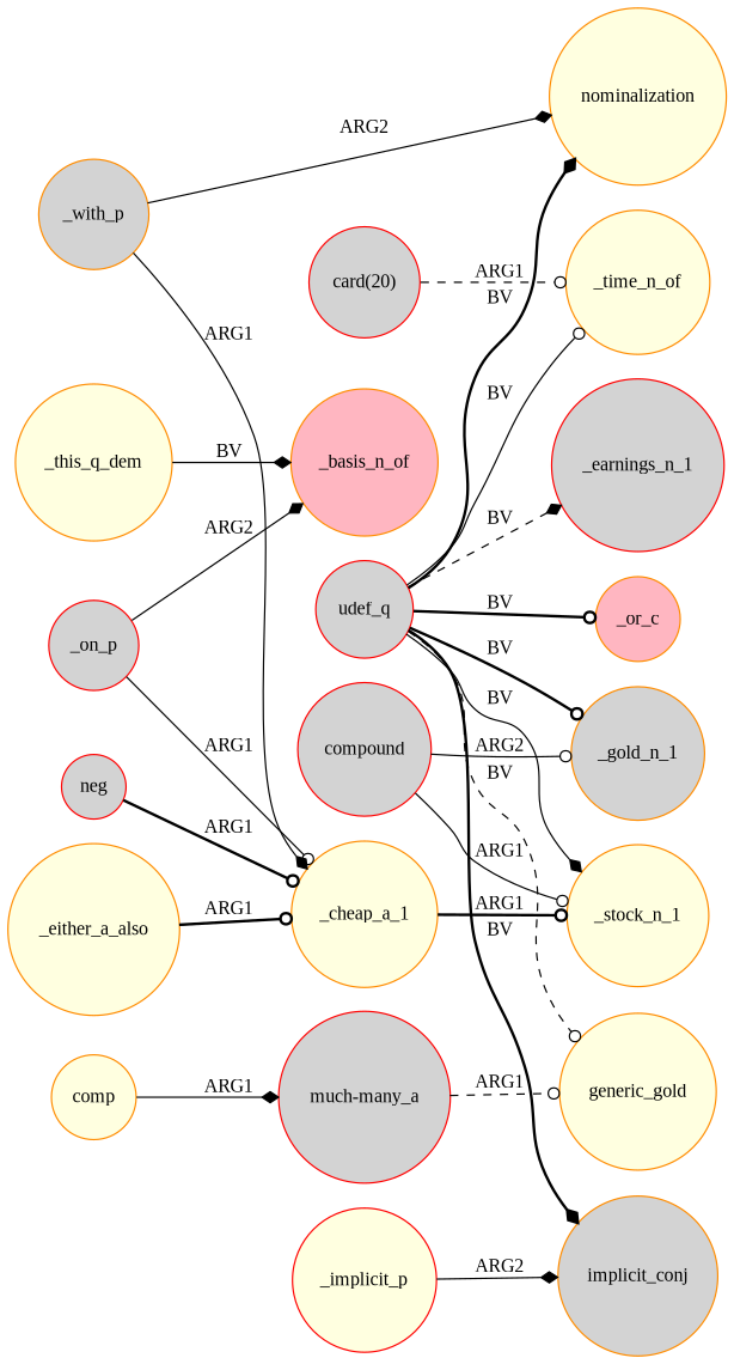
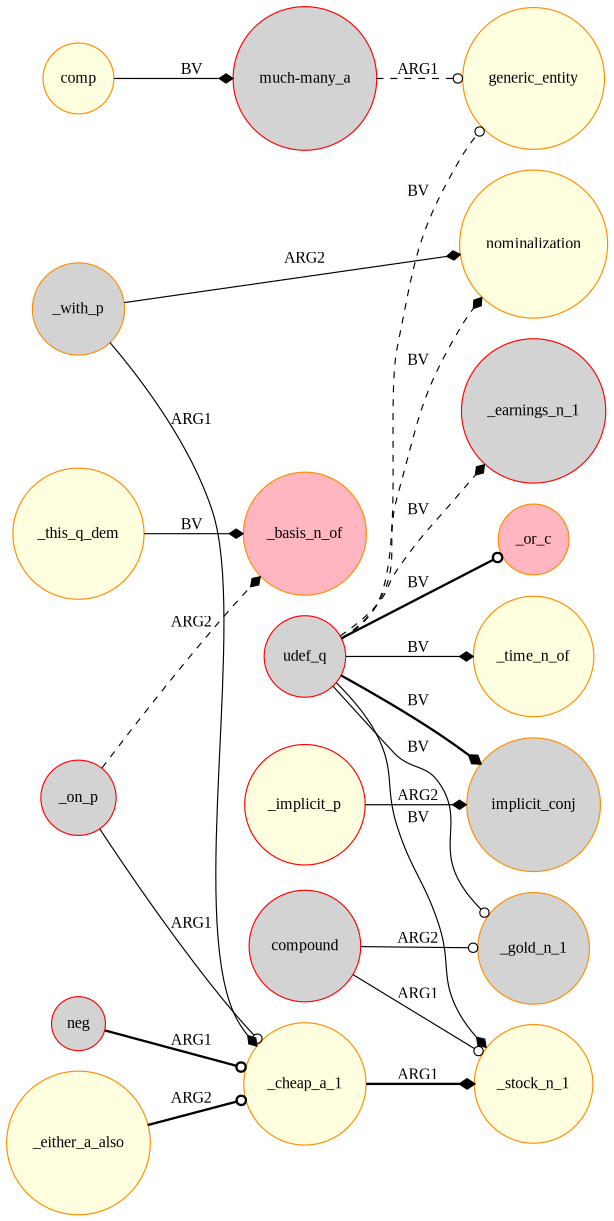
  digraph {
    fontname="Liberation Serif"
    rankdir=LR
    node [color=darkorange fillcolor=lightgrey fontname="Liberation Serif" shape=circle style=filled]
    edge [arrowhead=diamond fontname="Liberation Serif" style=solid]
    _this_q_dem [fillcolor=lightyellow]
    _basis_n_of [fillcolor=lightpink]
-   "card(20)" [color=red]
    _time_n_of [fillcolor=lightyellow]
    _cheap_a_1 [fillcolor=lightyellow]
    _with_p
    nominalization [fillcolor=lightyellow]
    _stock_n_1 [fillcolor=lightyellow]
    udef_q [color=red]
-   generic_entity [fillcolor=lightyellow label=generic_gold]
+   generic_entity [fillcolor=lightyellow]
    implicit_conj
    _earnings_n_1 [color=red]
    _gold_n_1
    _or_c [fillcolor=lightpink]
    n15 [color=red fillcolor=lightyellow label=_implicit_p]
    "much-many_a" [color=red]
    compound [color=red]
    _on_p [color=red]
    _either_a_also [fillcolor=lightyellow]
    comp [fillcolor=lightyellow]
    neg [color=red]
    _this_q_dem -> _basis_n_of [label=BV]
-   "card(20)" -> _time_n_of [arrowhead=odot label=ARG1 style=dashed]
-   _cheap_a_1 -> _stock_n_1 [arrowhead=odot label=ARG1 style=bold]
+   _cheap_a_1 -> _stock_n_1 [label=ARG1 style=bold]
    _with_p -> _cheap_a_1 [label=ARG1]
    _with_p -> nominalization [label=ARG2]
-   udef_q -> _time_n_of [arrowhead=odot label=BV]
-   udef_q -> nominalization [label=BV style=bold]
+   udef_q -> _time_n_of [label=BV]
+   udef_q -> nominalization [label=BV style=dashed]
    udef_q -> _stock_n_1 [label=BV]
    udef_q -> generic_entity [arrowhead=odot label=BV style=dashed]
    udef_q -> implicit_conj [label=BV style=bold]
    udef_q -> _earnings_n_1 [label=BV style=dashed]
-   udef_q -> _gold_n_1 [arrowhead=odot label=BV style=bold]
+   udef_q -> _gold_n_1 [arrowhead=odot label=BV]
    udef_q -> _or_c [arrowhead=odot label=BV style=bold]
    n15 -> implicit_conj [label=ARG2]
    "much-many_a" -> generic_entity [arrowhead=odot label=ARG1 style=dashed]
    compound -> _stock_n_1 [arrowhead=odot label=ARG1]
    compound -> _gold_n_1 [arrowhead=odot label=ARG2]
-   _on_p -> _basis_n_of [label=ARG2]
+   _on_p -> _basis_n_of [label=ARG2 style=dashed]
    _on_p -> _cheap_a_1 [arrowhead=odot label=ARG1]
-   _either_a_also -> _cheap_a_1 [arrowhead=odot label=ARG1 style=bold]
-   comp -> "much-many_a" [label=ARG1]
+   _either_a_also -> _cheap_a_1 [arrowhead=odot label=ARG2 style=bold]
+   comp -> "much-many_a" [label=BV]
    neg -> _cheap_a_1 [arrowhead=odot label=ARG1 style=bold]
  }
